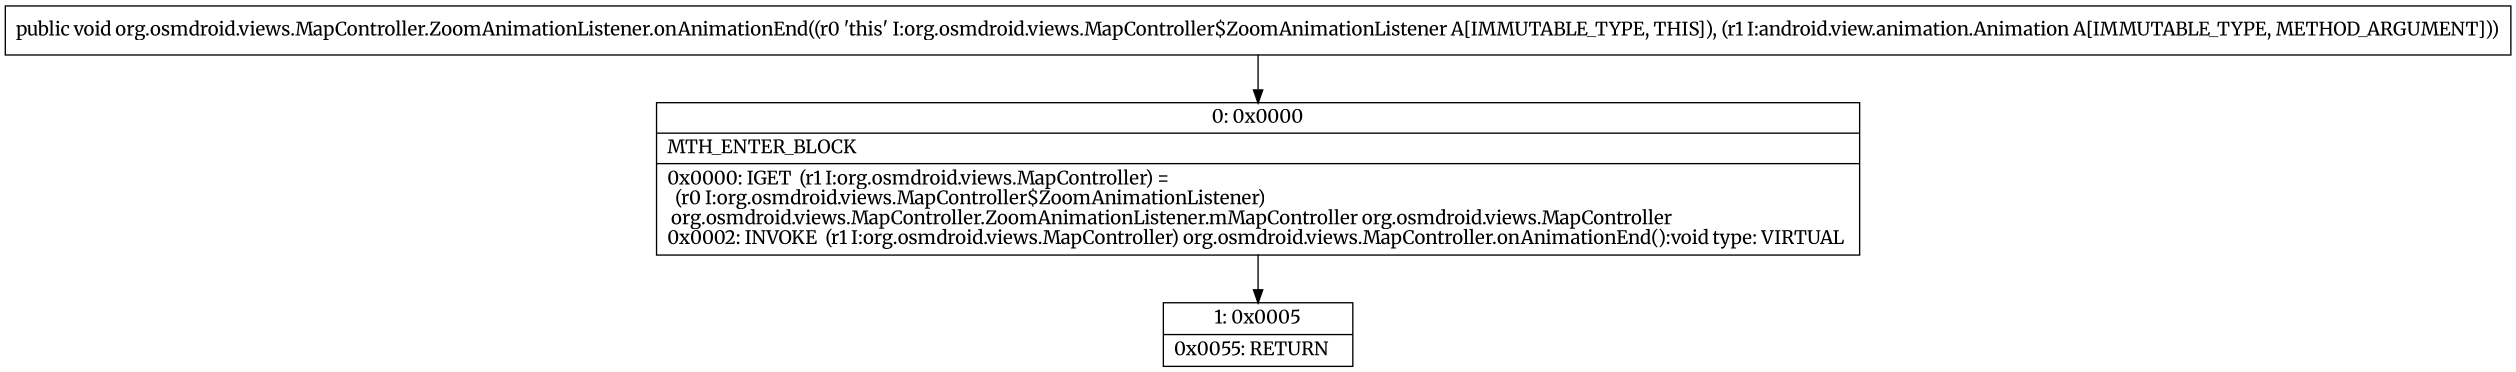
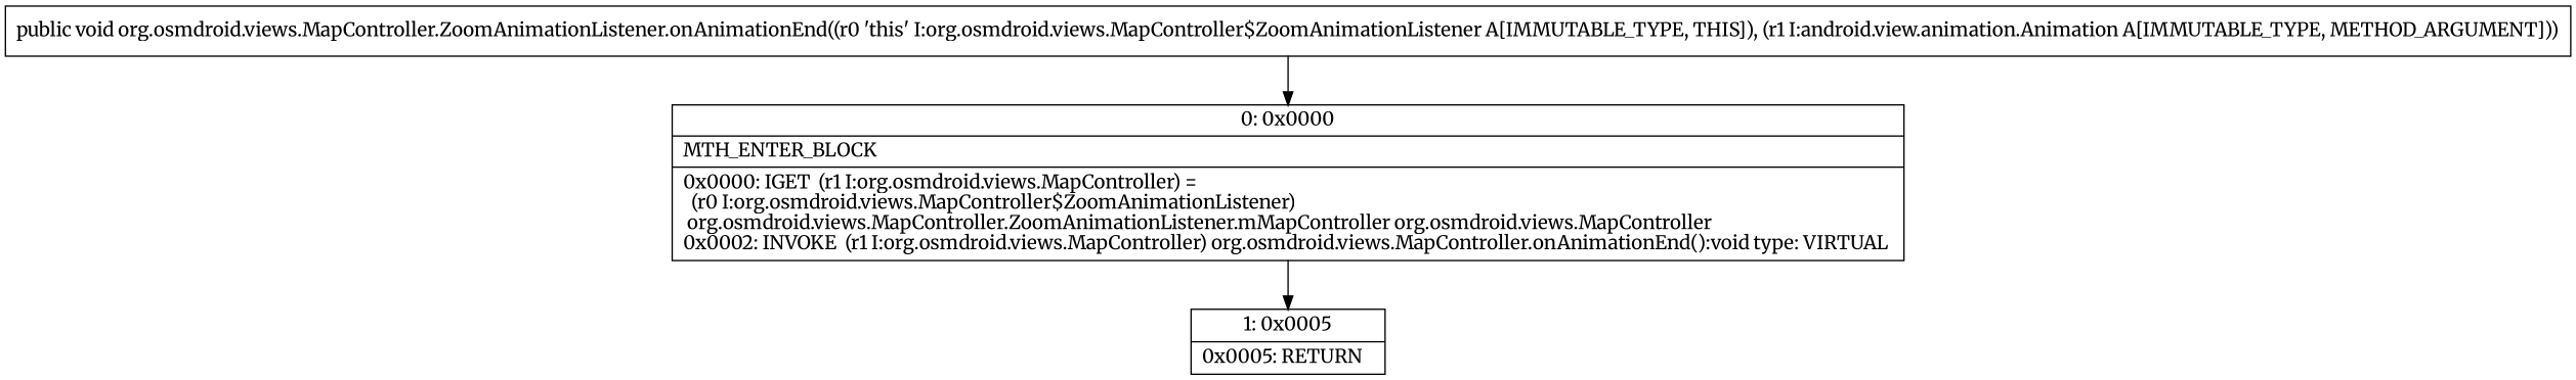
  digraph {
    fontname=Merriweather
    node [shape=record fontname=Merriweather]
    edge [fontname=Merriweather]
    n1 [label="{0\:\ 0x0000|MTH_ENTER_BLOCK\l|0x0000: IGET  (r1 I:org.osmdroid.views.MapController) = \l  (r0 I:org.osmdroid.views.MapController$ZoomAnimationListener)\l org.osmdroid.views.MapController.ZoomAnimationListener.mMapController org.osmdroid.views.MapController \l0x0002: INVOKE  (r1 I:org.osmdroid.views.MapController) org.osmdroid.views.MapController.onAnimationEnd():void type: VIRTUAL \l}"]
-   n2 [label="{1\:\ 0x0005|0x0055: RETURN   \l}"]
+   n2 [label="{1\:\ 0x0005|0x0005: RETURN   \l}"]
    n3 [label="{public void org.osmdroid.views.MapController.ZoomAnimationListener.onAnimationEnd((r0 'this' I:org.osmdroid.views.MapController$ZoomAnimationListener A[IMMUTABLE_TYPE, THIS]), (r1 I:android.view.animation.Animation A[IMMUTABLE_TYPE, METHOD_ARGUMENT])) }"]
    n1 -> n2
    n3 -> n1
  }
